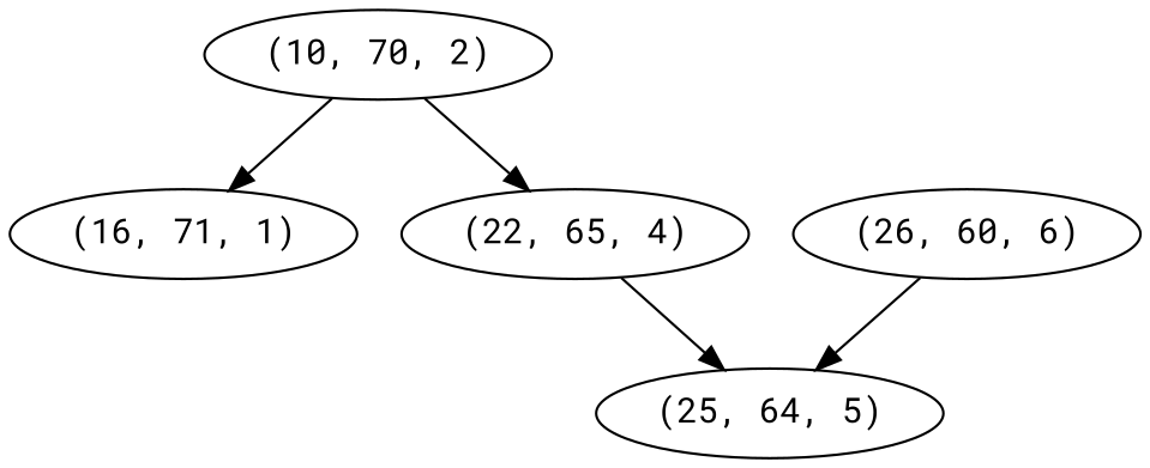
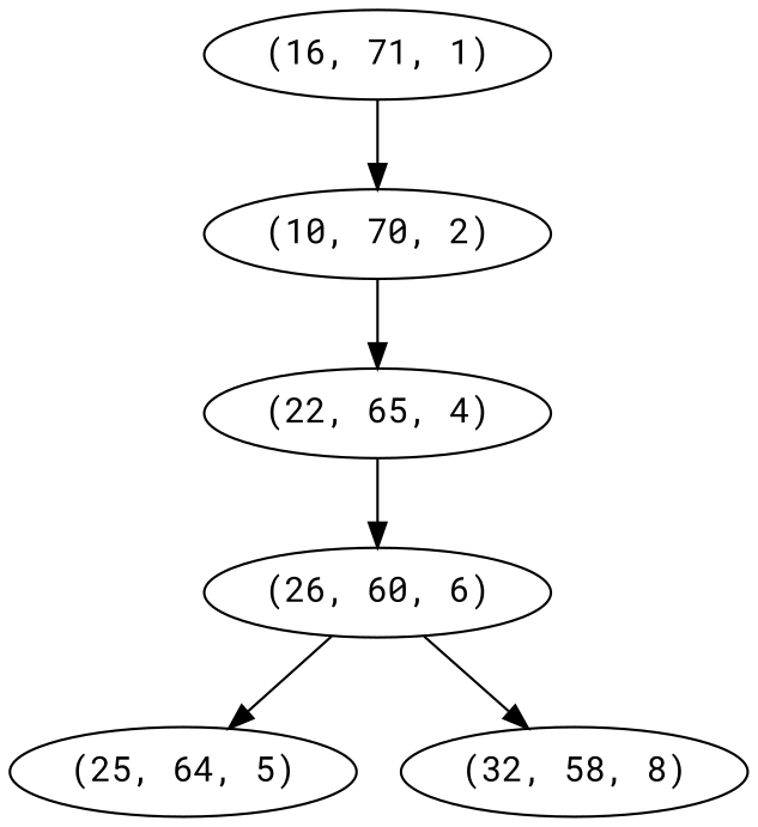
  digraph {
    fontname="Roboto Mono"
    node [fontname="Roboto Mono"]
    edge [fontname="Roboto Mono"]
    n1 [label="(10, 70, 2)"]
    "(16, 71, 1)"
    "(22, 65, 4)"
    "(25, 64, 5)"
    "(26, 60, 6)"
+   "(32, 58, 8)"
    n1 -> "(22, 65, 4)"
-   n1 -> "(16, 71, 1)"
-   "(22, 65, 4)" -> "(25, 64, 5)"
+   "(16, 71, 1)" -> n1
+   "(22, 65, 4)" -> "(26, 60, 6)"
    "(26, 60, 6)" -> "(25, 64, 5)"
+   "(26, 60, 6)" -> "(32, 58, 8)"
  }
